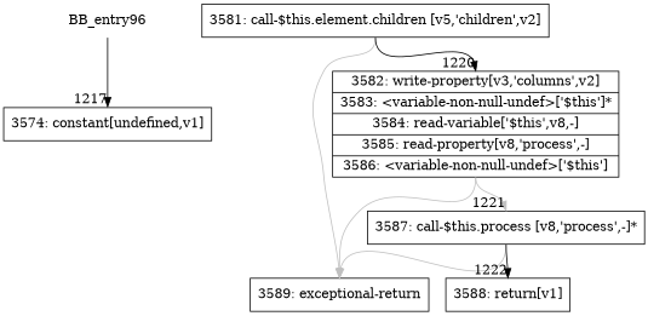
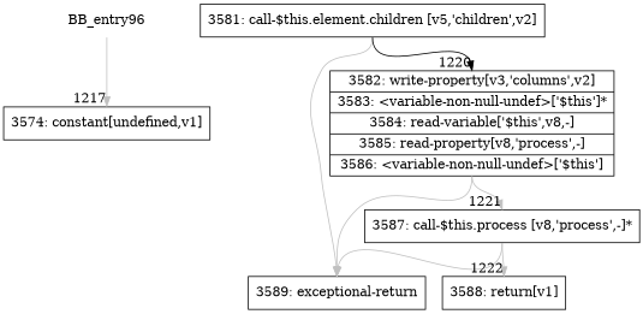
  digraph {
    rankdir=TD
    node [shape=record]
    edge [headport=n tailport=s color=gray]
    n1 [label=BB_entry96 shape=none]
    n2 [label="{3574: constant[undefined,v1]}"]
    n3 [label="{3581: call-$this.element.children [v5,'children',v2]}"]
    n4 [label="{3589: exceptional-return}"]
    n5 [label="{3582: write-property[v3,'columns',v2]|3583: \<variable-non-null-undef\>['$this']*|3584: read-variable['$this',v8,-]|3585: read-property[v8,'process',-]|3586: \<variable-non-null-undef\>['$this']}"]
    n6 [label="{3587: call-$this.process [v8,'process',-]*}"]
    n7 [label="{3588: return[v1]}"]
-   n1 -> n2 [headlabel="    1217" color=""]
+   n1 -> n2 [headlabel="    1217"]
    n3 -> n4
    n3 -> n5 [headlabel="      1220" color=""]
    n5 -> n4
    n5 -> n6 [headlabel="      1221"]
    n6 -> n4
-   n6 -> n7 [headlabel="      1222" color=""]
+   n6 -> n7 [headlabel="      1222"]
  }
